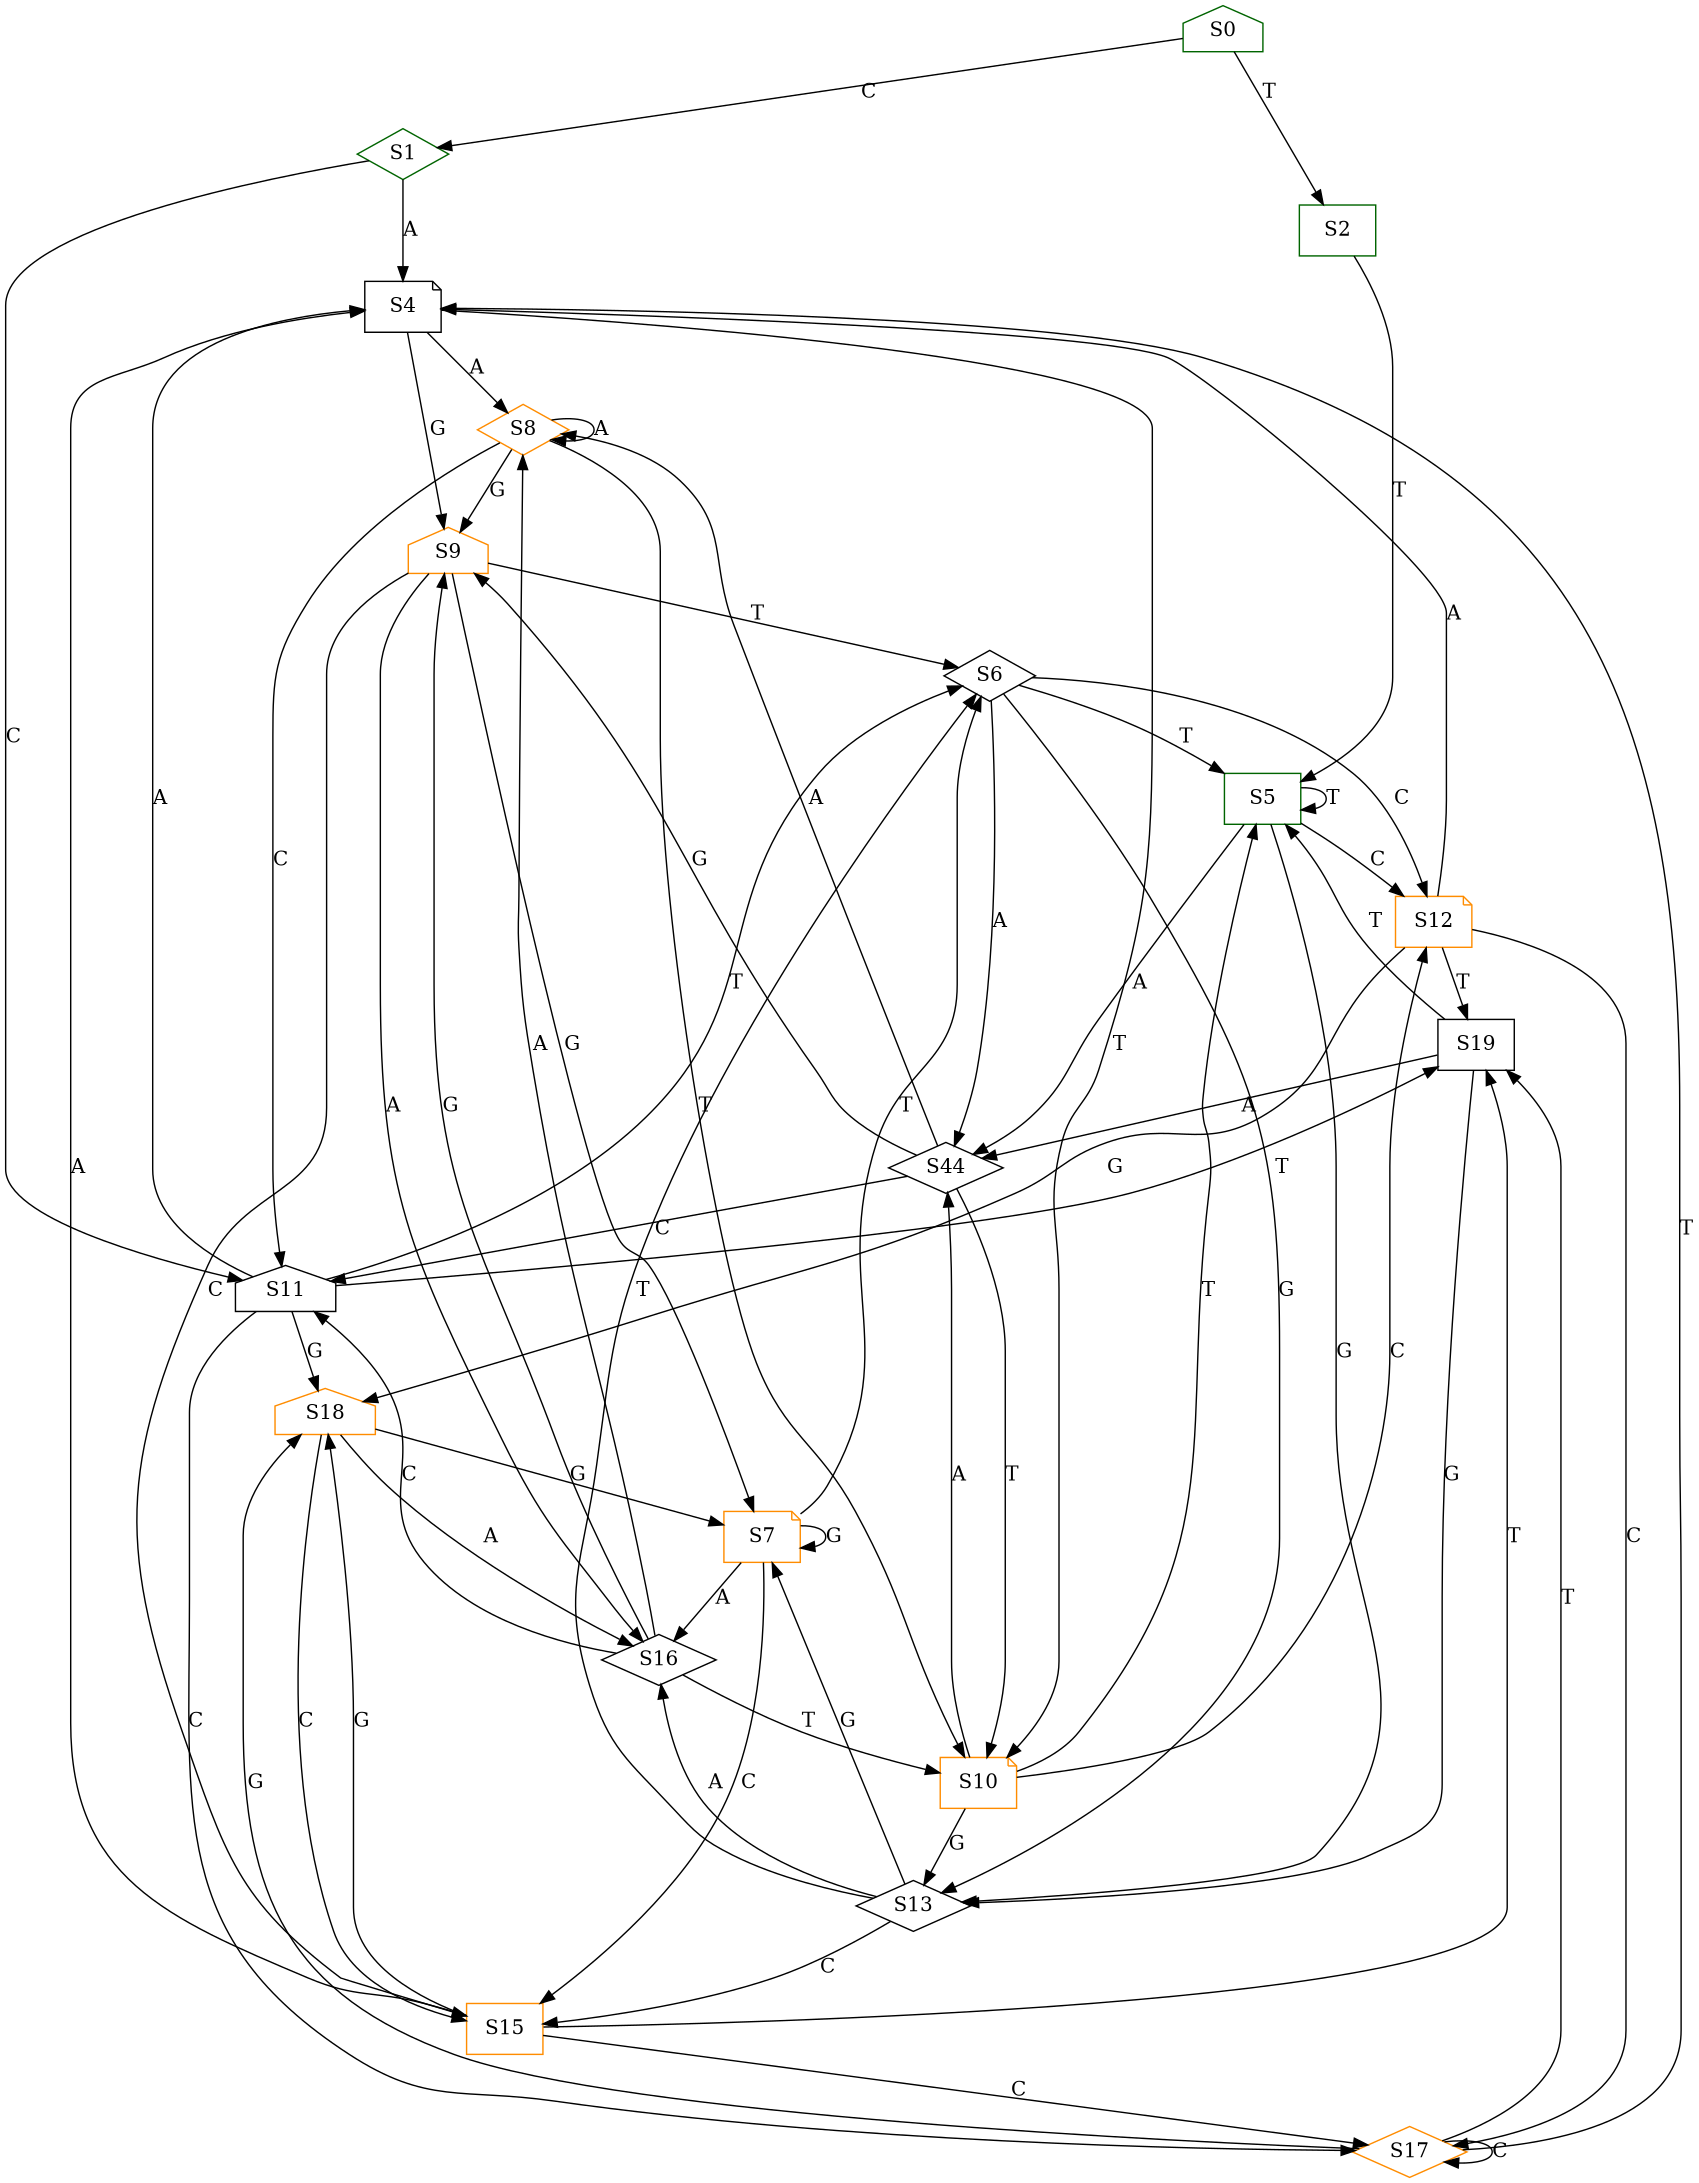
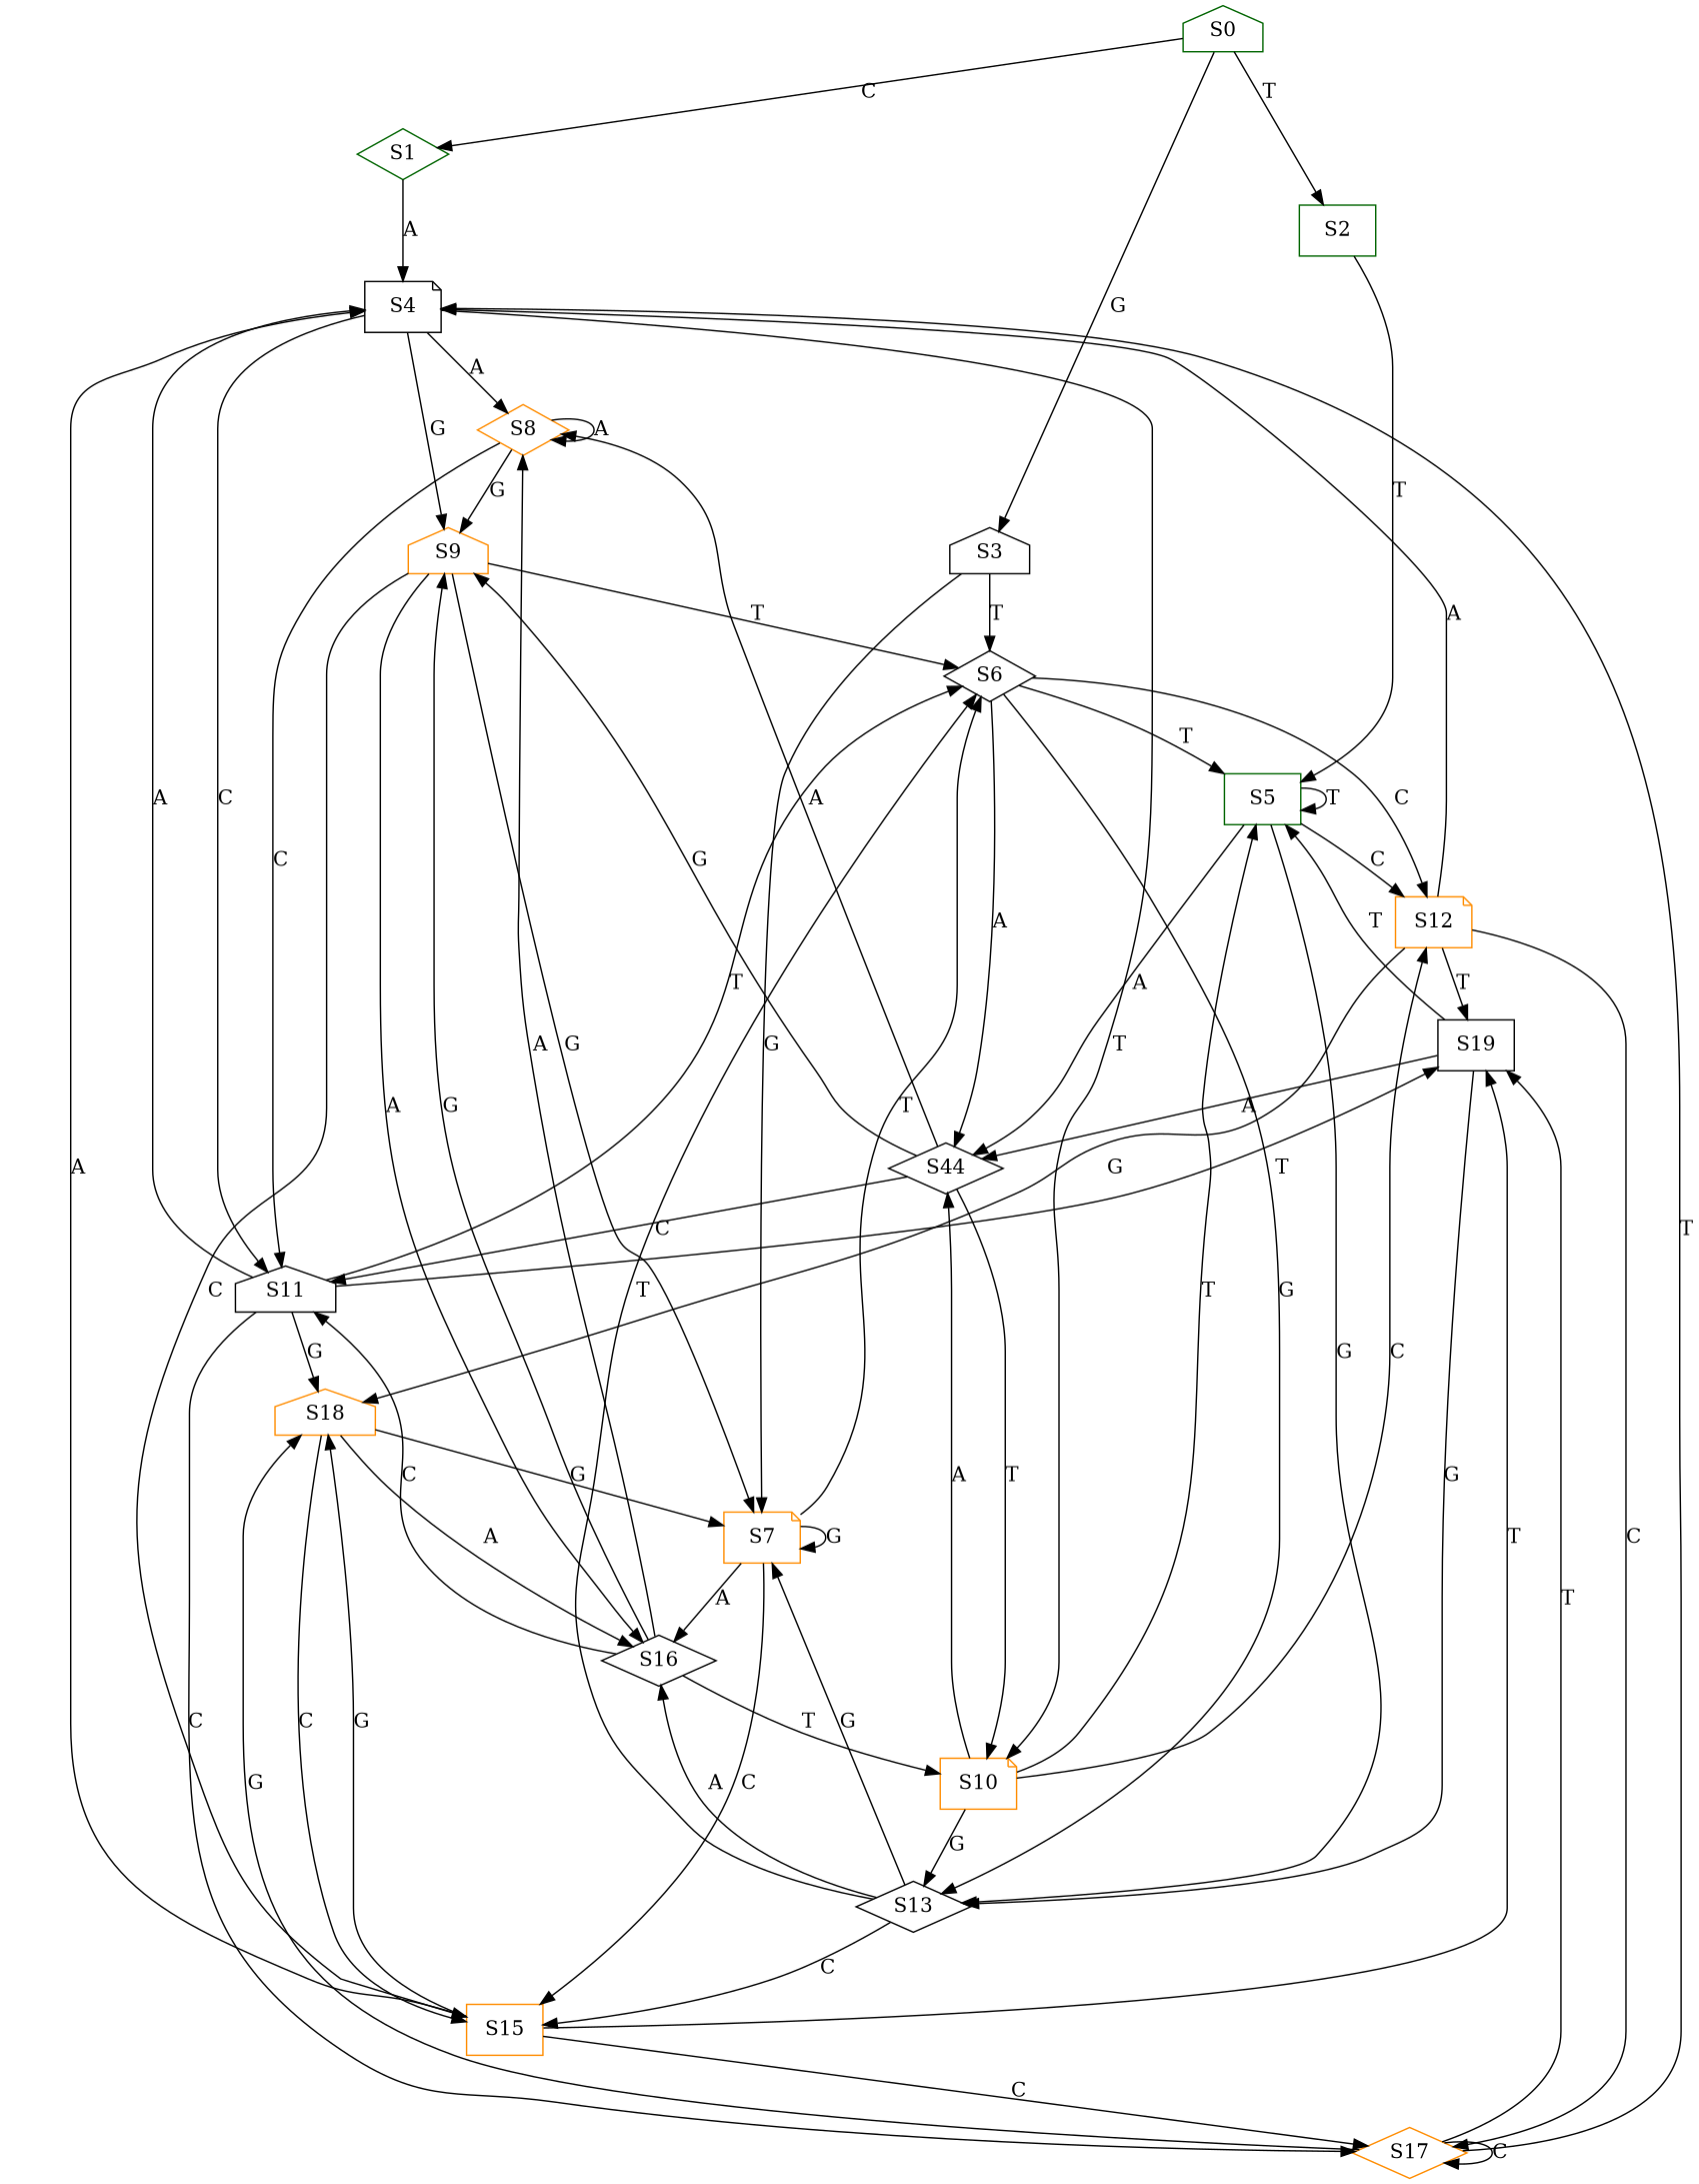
  strict digraph {
    node [color=black shape=diamond]
    S0 [color=darkgreen shape=house]
    S1 [color=darkgreen]
    S2 [color=darkgreen shape=box]
+   S3 [shape=house]
    S4 [shape=note]
    S5 [color=darkgreen shape=box]
    S6
    S7 [color=darkorange shape=note]
    S8 [color=darkorange]
    S9 [color=darkorange shape=house]
    S10 [color=darkorange shape=note]
    S11 [shape=house]
    S12 [color=darkorange shape=note]
    S13
    n15 [label=S44]
    S15 [color=darkorange shape=box]
    S16
    S17 [color=darkorange]
    S18 [color=darkorange shape=house]
    S19 [shape=box]
    S0 -> S1 [label=C]
    S0 -> S2 [label=T]
+   S0 -> S3 [label=G]
    S1 -> S4 [label=A]
    S2 -> S5 [label=T]
+   S3 -> S6 [label=T]
+   S3 -> S7 [label=G]
    S4 -> S8 [label=A]
    S4 -> S9 [label=G]
    S4 -> S10 [label=T]
-   S1 -> S11 [label=C]
+   S4 -> S11 [label=C]
    S5 -> S5 [label=T]
    S5 -> S12 [label=C]
    S5 -> S13 [label=G]
    S5 -> n15 [label=A]
    S6 -> S5 [label=T]
    S6 -> S12 [label=C]
    S6 -> S13 [label=G]
    S6 -> n15 [label=A]
    S7 -> S6 [label=T]
    S7 -> S7 [label=G]
    S7 -> S15 [label=C]
    S7 -> S16 [label=A]
    S8 -> S8 [label=A]
    S8 -> S9 [label=G]
-   S8 -> S10 [label=T]
    S8 -> S11 [label=C]
    S9 -> S6 [label=T]
    S9 -> S7 [label=G]
    S9 -> S15 [label=C]
    S9 -> S16 [label=A]
    S10 -> S5 [label=T]
    S10 -> S12 [label=C]
    S10 -> S13 [label=G]
    S10 -> n15 [label=A]
    S11 -> S4 [label=A]
    S11 -> S6 [label=T]
    S11 -> S17 [label=C]
    S11 -> S18 [label=G]
    S11 -> S19 [label=T]
    S12 -> S4 [label=A]
    S12 -> S17 [label=C]
    S12 -> S18 [label=G]
    S12 -> S19 [label=T]
    S13 -> S6 [label=T]
    S13 -> S7 [label=G]
    S13 -> S15 [label=C]
    S13 -> S16 [label=A]
    n15 -> S8 [label=A]
    n15 -> S9 [label=G]
    n15 -> S10 [label=T]
    n15 -> S11 [label=C]
    S15 -> S4 [label=A]
    S15 -> S17 [label=C]
    S15 -> S18 [label=G]
    S15 -> S19 [label=T]
    S16 -> S8 [label=A]
    S16 -> S9 [label=G]
    S16 -> S10 [label=T]
    S16 -> S11 [label=C]
    S17 -> S4 [label=T]
    S17 -> S17 [label=C]
    S17 -> S18 [label=G]
    S17 -> S19 [label=T]
    S18 -> S7 [label=G]
    S18 -> S15 [label=C]
    S18 -> S16 [label=A]
    S19 -> S5 [label=T]
    S19 -> S13 [label=G]
    S19 -> n15 [label=A]
  }
